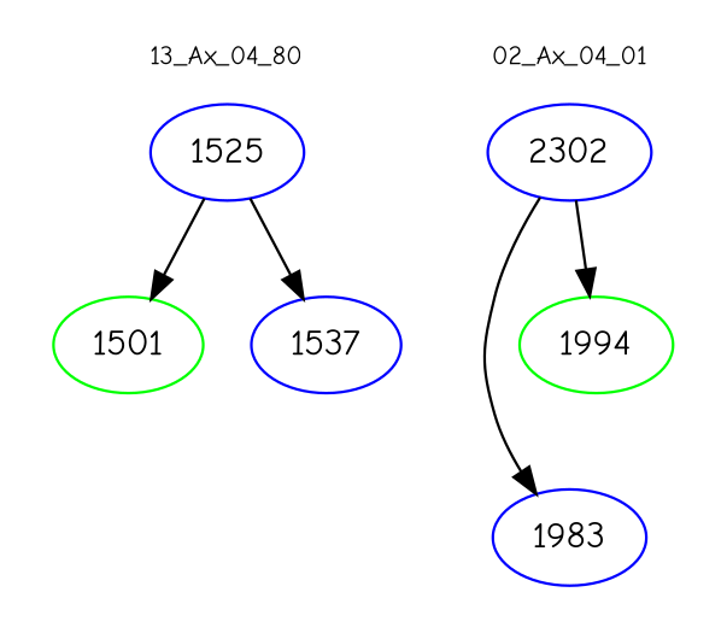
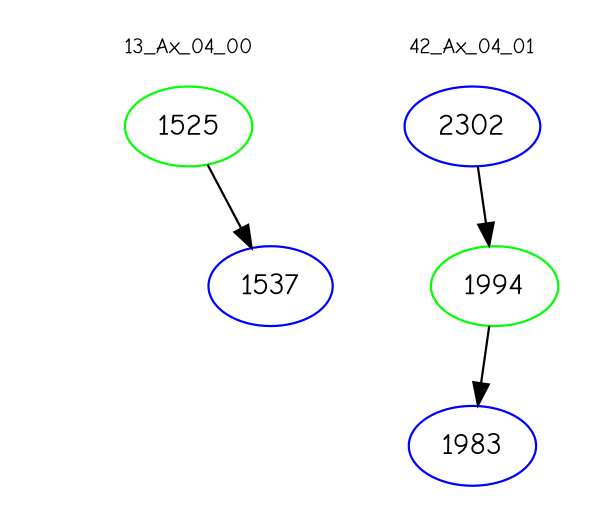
  digraph {
    fontname="Comic Neue"
    node [color=blue fontname="Comic Neue"]
    edge [color=black fontname="Comic Neue"]
-   n1 [label=1525]
-   n2 [color=green label=1501]
+   n1 [color=green label=1525]
    n3 [label=1537]
    n4 [label=2302]
    n5 [label=1983]
    n6 [color=green label=1994]
    subgraph cluster_1 {
      color=white
      fontsize=10
-     label="13_Ax_04_80"
+     label="13_Ax_04_00"
      n1
-     n2
      n3
    }
    subgraph cluster_2 {
      color=white
      fontsize=10
-     label="02_Ax_04_01"
+     label="42_Ax_04_01"
      n4
      n5
      n6
    }
-   n1 -> n2
    n1 -> n3
-   n4 -> n5
+   n6 -> n5
    n4 -> n6
  }
